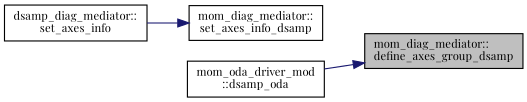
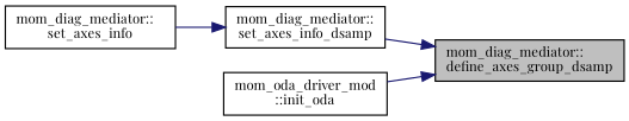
  digraph {
    fontname="Playfair Display"
    rankdir=RL
    node [color=black fillcolor=white fontname="Playfair Display" fontsize=10 shape=record style=filled]
    edge [color=midnightblue dir=back fontname="Playfair Display" fontsize=10 labelfontname=Helvetica labelfontsize=10 style=solid]
    n1 [fillcolor=grey75 fontcolor=black height=0.2 label="mom_diag_mediator::\ldefine_axes_group_dsamp" width=0.4]
    n2 [height=0.2 label="mom_diag_mediator::\lset_axes_info_dsamp" width=0.4]
-   n3 [height=0.2 label="mom_oda_driver_mod\l::dsamp_oda" width=0.4]
-   n4 [height=0.2 label="dsamp_diag_mediator::\lset_axes_info" width=0.4]
+   n3 [height=0.2 label="mom_oda_driver_mod\l::init_oda" width=0.4]
+   n4 [height=0.2 label="mom_diag_mediator::\lset_axes_info" width=0.4]
+   n1 -> n2
    n1 -> n3
    n2 -> n4
  }
